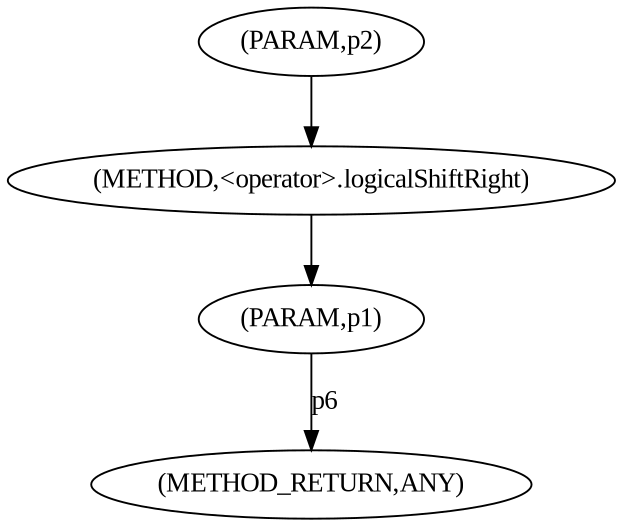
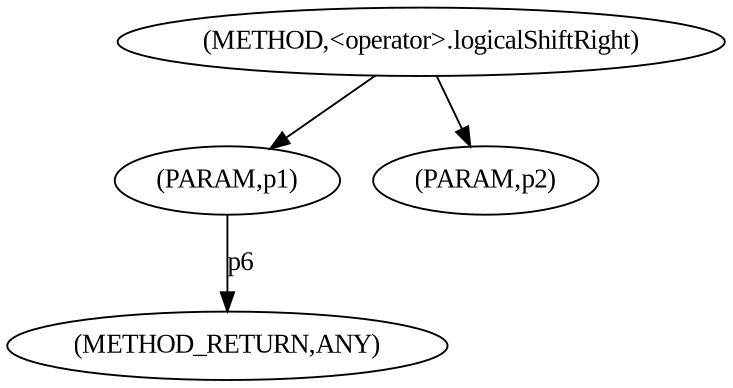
  digraph {
    fontname="Liberation Serif"
    node [fontname="Liberation Serif"]
    edge [fontname="Liberation Serif"]
    n1 [label=<(METHOD,&lt;operator&gt;.logicalShiftRight)>]
    n2 [label=<(PARAM,p1)>]
    n3 [label=<(PARAM,p2)>]
    n4 [label=<(METHOD_RETURN,ANY)>]
    n1 -> n2
-   n3 -> n1
+   n1 -> n3
    n2 -> n4 [label=p6]
  }
